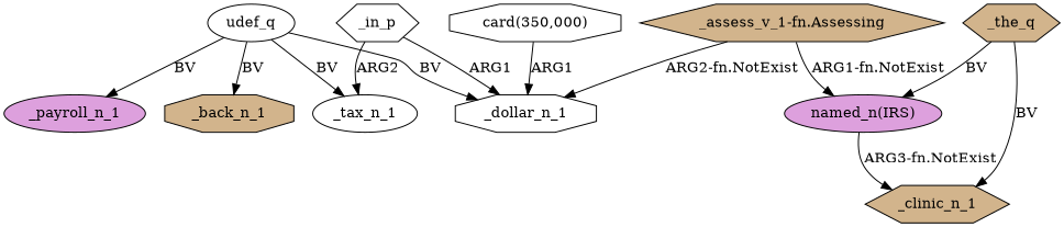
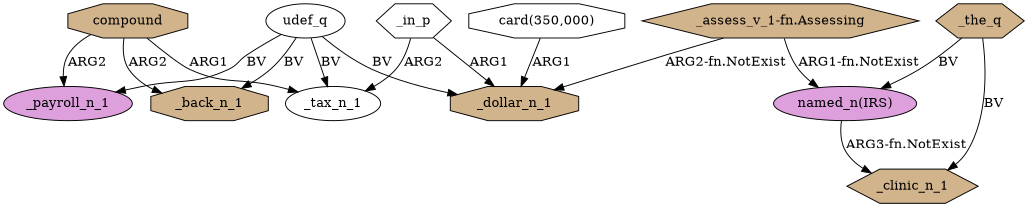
  digraph {
    node [fillcolor=white shape=ellipse style=filled]
    _payroll_n_1 [fillcolor=plum]
    udef_q
    _tax_n_1
-   _dollar_n_1 [shape=octagon]
+   _dollar_n_1 [fillcolor=tan shape=octagon]
    _back_n_1 [fillcolor=tan shape=octagon]
    _in_p [shape=hexagon]
    "_assess_v_1-fn.Assessing" [fillcolor=tan shape=hexagon]
    "named_n(IRS)" [fillcolor=plum]
    _clinic_n_1 [fillcolor=tan shape=hexagon]
    _the_q [fillcolor=tan shape=hexagon]
    "card(350,000)" [shape=octagon]
+   compound [fillcolor=tan shape=octagon]
    udef_q -> _payroll_n_1 [label=BV]
    udef_q -> _tax_n_1 [label=BV]
    udef_q -> _dollar_n_1 [label=BV]
    udef_q -> _back_n_1 [label=BV]
    _in_p -> _tax_n_1 [label=ARG2]
    _in_p -> _dollar_n_1 [label=ARG1]
    "_assess_v_1-fn.Assessing" -> _dollar_n_1 [label="ARG2-fn.NotExist"]
    "_assess_v_1-fn.Assessing" -> "named_n(IRS)" [label="ARG1-fn.NotExist"]
    "named_n(IRS)" -> _clinic_n_1 [label="ARG3-fn.NotExist"]
    _the_q -> "named_n(IRS)" [label=BV]
    _the_q -> _clinic_n_1 [label=BV]
    "card(350,000)" -> _dollar_n_1 [label=ARG1]
+   compound -> _payroll_n_1 [label=ARG2]
+   compound -> _tax_n_1 [label=ARG1]
+   compound -> _back_n_1 [label=ARG2]
  }
